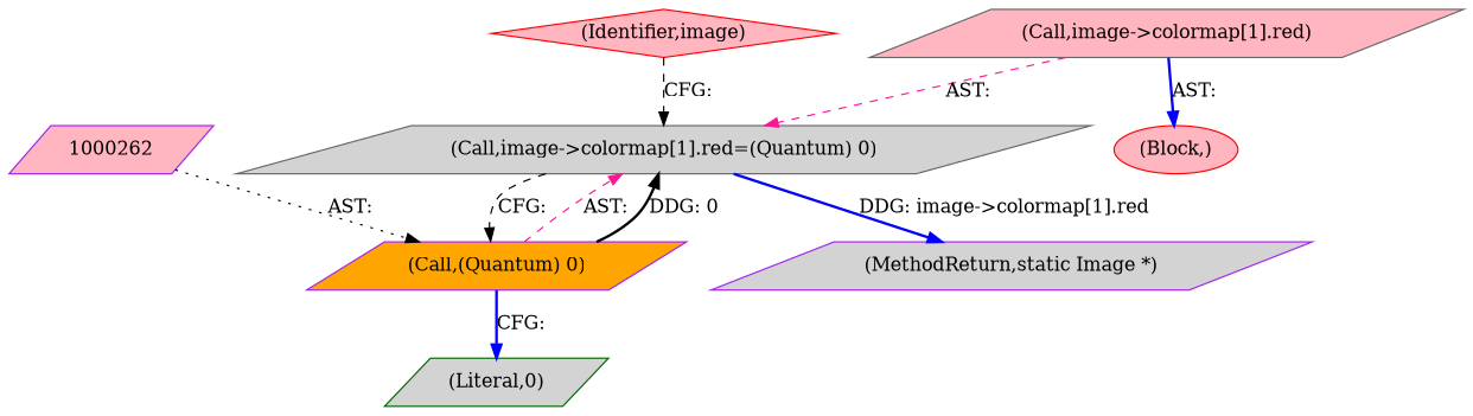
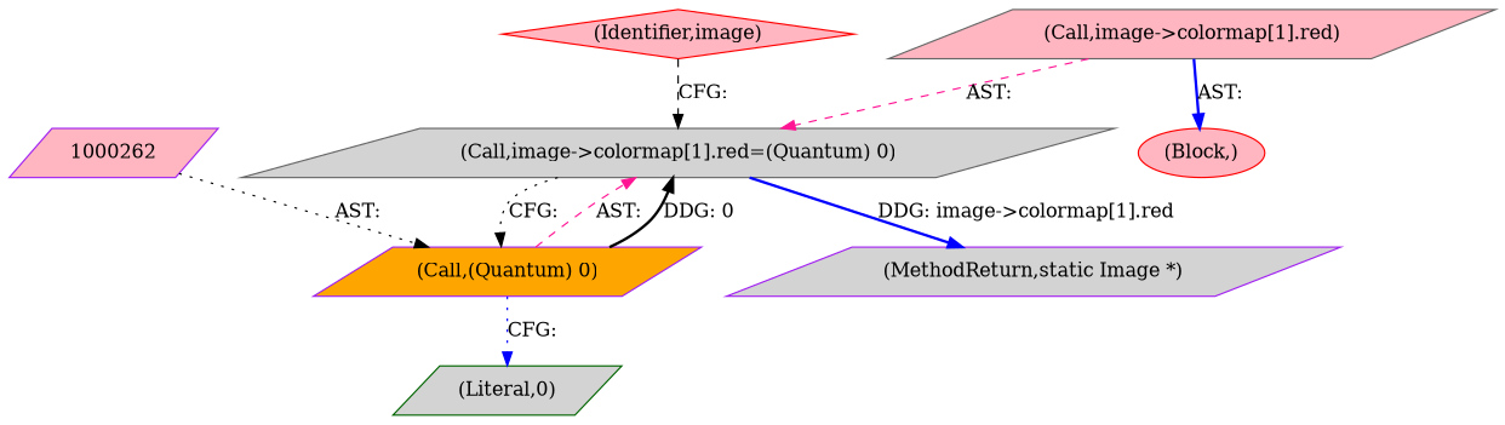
  digraph {
    node [color=purple fillcolor=lightpink shape=parallelogram style=filled]
    edge [color=black style=dashed]
    n1 [color=gray40 fillcolor=lightgrey label="(Call,image->colormap[1].red=(Quantum) 0)"]
    n2 [fillcolor=orange label="(Call,(Quantum) 0)"]
    n3 [fillcolor=lightgrey label="(MethodReturn,static Image *)"]
    n4 [color=darkgreen fillcolor=lightgrey label="(Literal,0)"]
    n5 [color=red label="(Block,)" shape=ellipse]
    n6 [color=red label="(Identifier,image)" shape=diamond]
    n7 [color=gray40 label="(Call,image->colormap[1].red)"]
    1000262
-   n1 -> n2 [label="CFG: "]
+   n1 -> n2 [label="CFG: " style=dotted]
    n1 -> n3 [color=blue label="DDG: image->colormap[1].red" style=bold]
    n2 -> n1 [color=deeppink label="AST: "]
    n2 -> n1 [label="DDG: 0" style=bold]
-   n2 -> n4 [color=blue label="CFG: " style=bold]
+   n2 -> n4 [color=blue label="CFG: " style=dotted]
    n6 -> n1 [label="CFG: "]
    n7 -> n1 [color=deeppink label="AST: "]
    n7 -> n5 [color=blue label="AST: " style=bold]
    1000262 -> n2 [label="AST: " style=dotted]
  }
